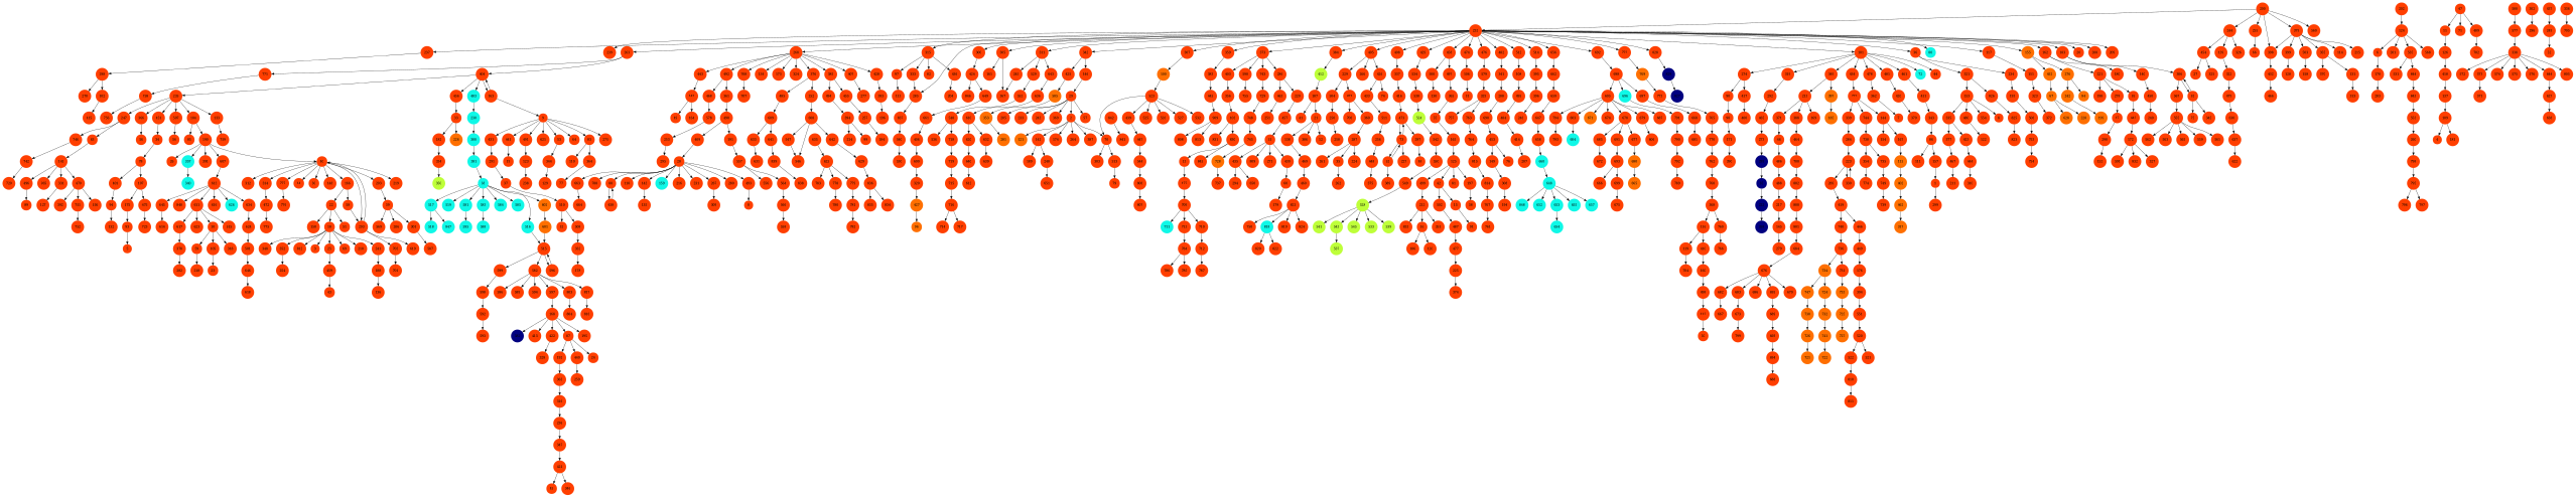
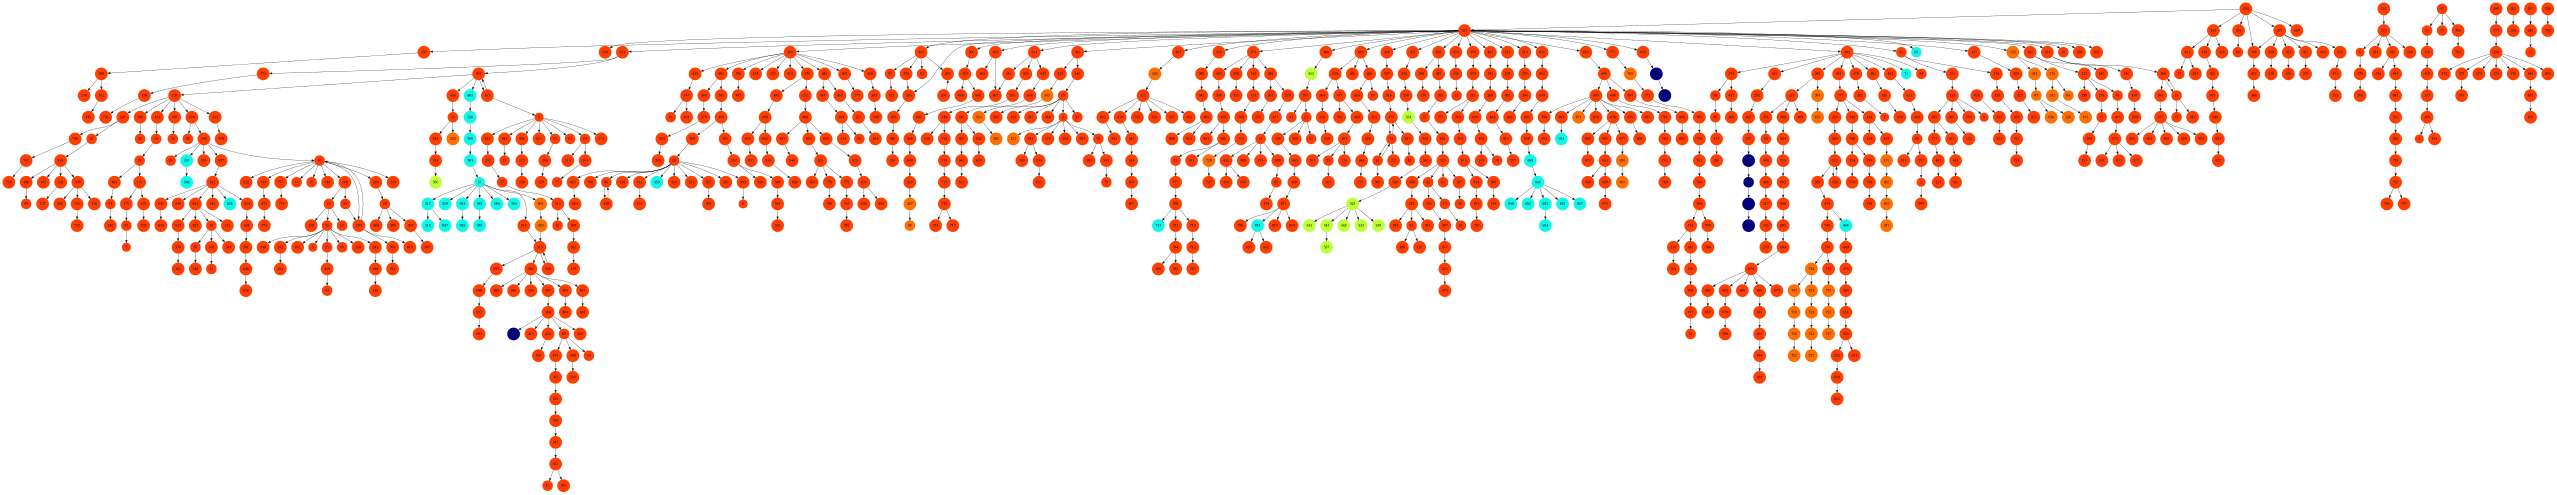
  digraph {
    fontname="Noto Serif"
    node [fillcolor="#ff3f00" fontname="Noto Serif" penwidth=0 shape=circle style=filled]
    edge [fontname="Noto Serif"]
    1
    299
    2
    70
    121 [fillcolor="#ff6f00"]
    142
    174
    264
    387
    303
    513
    189
    248
    6
    170
    283
    9
    53
    64
    83
    275
    431
    441
    491
    621
    344
    110
    364
    291
    19
    123
    10
    59
    105
    318
    218
    23
    11
    126
    418
    13
    177
    709
    15
    91
    16
    120
    186
    17
    290
    152
    18
    3
    25
    69
    210
    241
    348
    352
    812
    459
    188
    254
    21
    12
    138
    386
    469
    22
    51
    150
    43
    28
    88
    118
    143
    159 [fillcolor="#0ff8e7"]
    216
    231
    267
    280
    493
    663
    788
    438
    135
    309
    0
    664
    29
    57
    205
    233
    243
    369
    33
    182
    226 [fillcolor="#ff6f00"]
    334
    34
    78
    107
    401
    35
    262
    36
    234
    321
    193
    153
    826
    37
    510
    32
    508
    39
    206
    301
    569
    587
    40
    14
    30
    148
    166
    203
    219
    293
    312
    314
    777
    58
    619
    703
    472
    776
    42
    502
    487
    46
    486
    488
    47
    71
    489
    702
    129
    55
    165
    125
    60
    179
    61
    271
    430
    435
    809
    294
    650
    62
    73
    389
    227
    473
    63
    141
    n167 [label=965]
    331
    470
    496
    65 [fillcolor="#000080"]
    222 [fillcolor="#000080"]
    358 [fillcolor="#000080"]
    67 [fillcolor="#ff6f00"]
    228 [fillcolor="#ff6f00"]
    628 [fillcolor="#ff6f00"]
    68 [fillcolor="#0ff8e7"]
-   516 [fillcolor="#0ff8e7"]
+   516
    517 [fillcolor="#0ff8e7"]
    519 [fillcolor="#0ff8e7"]
    581 [fillcolor="#0ff8e7"]
    583 [fillcolor="#0ff8e7"]
    584 [fillcolor="#0ff8e7"]
    585 [fillcolor="#0ff8e7"]
    602 [fillcolor="#ff6f00"]
    515
    518 [fillcolor="#0ff8e7"]
    847 [fillcolor="#0ff8e7"]
    595 [fillcolor="#0ff8e7"]
    588 [fillcolor="#0ff8e7"]
    601 [fillcolor="#ff6f00"]
    79
    72 [fillcolor="#0ff8e7"]
    297
    175
    475
    94
    80 [fillcolor="#0ff8e7"]
    77
    84 [fillcolor="#ff6f00"]
    86
    111
    157
    354
    774
    87
    24
    192
    440
    363
    259
    90
    98
    171
    92
    75
    306
    345
    567
    93
    5
    132
    95
    442
    172
    96 [fillcolor="#ff6f00"]
    97
    113
    390
    100 [fillcolor="#ff6f00"]
    523
    101
    44
    274
    319
    349
    434
    461
    478
    481
    417
    292
    213
    397 [fillcolor="#ff6f00"]
    272
    411
    362
    420
    102
    415
    103
    830
    831
    845
    104
    85
    190
    26
    357 [fillcolor="#0ff8e7"]
    391
    607
    106
    31
    723
    108
    495
    484
    109
    4
    181
    112
    50
    115 [fillcolor="#ff6f00"]
    402 [fillcolor="#ff6f00"]
    462 [fillcolor="#ff6f00"]
    116
    119
    410
    704
    160
    117
    151
    323
    580
    577
    238
    124
    201
    535
    568
    531
    844
    81
    197
    499
    38
    212
    137
    131
    313
    133
    759
    460
    139
    322
    479
    140
    450
    240
    127
    156
    392
    751
    89
    651
    144
    154
    167
    145
    279
    146
    147
    49
    164
    149
    308
    194
    372
    8
    335
    480
    554
    377
    423
    122
    155 [fillcolor="#ff6f00"]
    276 [fillcolor="#ff6f00"]
    452 [fillcolor="#ff6f00"]
    242 [fillcolor="#ff6f00"]
    498
    162
    180
    221
    198
    278
    163
    404
    235
    456
    483 [fillcolor="#0ff8e7"]
    168
    195
    382 [fillcolor="#000080"]
    413
    422
    328
    302
    296
    327
    591
    832
    176
    304
    551
    710
    711 [fillcolor="#0ff8e7"]
    713
    350 [fillcolor="#beff39"]
    183
    185 [fillcolor="#ff6f00"]
    187
    41
    136
    340 [fillcolor="#0ff8e7"]
    613
    191
    557
    556
    564
    316
    506
    753
    199 [fillcolor="#ff6f00"]
    200
    232
    244
    255
    379
    560
    398
    20
    208
    209
    237
    239
    263
    268
    285
    300
    305
    307
    311
    315
    342
    359
    373
    384
    405
    408
    429
    458
    474
    476
    482
    512
    514
    656
    692
    772
    828
    326
    454
    66
    114
    215
    355
    399
    503
    437
    249
    202
    351
    833
    169
    371
    388
    464
    217
    336
    705
    220
    457
    223
    269
    330
    419
    225
    374
    229
    471
    504
    360
    706
    250
    230 [fillcolor="#0ff8e7"]
    380 [fillcolor="#0ff8e7"]
    381 [fillcolor="#0ff8e7"]
    298
    771
    134
    173
    324
    376
    385
    407
    428
    443
    492
    708
    837
    424
    161
    367
    245
    529
    643
    82
    333
    436
    425
    383
    286
    403
    590
    743
    412 [fillcolor="#beff39"]
    266
    426
    337
    534
    497
    500
    579
    341
    395
    662
    698
    769 [fillcolor="#ff6f00"]
    829 [fillcolor="#000080"]
    247
    366
    451
    507
    746
    56
    54
    236
    347
    421
    270
    27
    325
    742
    52
    258
    252
    608
    547
    635
    642
    253
    295
    256
    448
    375
    257
    184
    260
    798
    795
    758
    485
    455
    494
    277
    393
    361
    468
    707
-   446
+   446 [fillcolor="#0ff8e7"]
    740
    339
    744
    284
    738
    289 [fillcolor="#000080"]
    273
    400
    281 [fillcolor="#ff6f00"]
    540
    463
    251
    287
    224
    261
    288
    690
    453
    465
    701
    48
    649
    846
    520
    555
    552
    636
    775
    204
    317 [fillcolor="#ff6f00"]
    427 [fillcolor="#ff6f00"]
    320
    825
    630
    329
    757
    763
    764
    332
    178
    467
    444
    416
    338
    572
    573
    574
    575
    576
    644
    805
    571
    627
    505 [fillcolor="#ff6f00"]
    343
    45
    346
    353 [fillcolor="#ff6f00"]
    570
    356
    445
    490
    409
    7
    365
    368
    760
    766
    755
    729
    609
    211
    378
    282
    432
    128
    158
    n618 [label=909]
    394
    700
    196
    99
    214
    396
    246
    466
    74
    433
    406
    600
    414
    207
    449
    370
    310
    661
    511
    538
    439
    447
    544
    808
    813
    806
    76
    130
    821
    750
    818 [fillcolor="#0ff8e7"]
    819
    824
    802
    578
    752
    477
    637
    633
    641
    501
    646
    618
    754
    582
    596
    599
    586
    589
    594
    597
    803
    817
    598
    521
    522
    810
    811
    525
    526
    527
    532
    842
    841
    524 [fillcolor="#beff39"]
    542
    550
    528 [fillcolor="#beff39"]
    533 [fillcolor="#beff39"]
    539 [fillcolor="#beff39"]
    541 [fillcolor="#beff39"]
    543 [fillcolor="#beff39"]
    545 [fillcolor="#beff39"]
    537 [fillcolor="#beff39"]
    548
    843
    530
    549
    807
    546
    536
    718
    719
    553
    559
    561
    562
    563
    565
    566
    558
    804
    816
    592
    593
    604 [fillcolor="#0ff8e7"]
    603
    605
    671 [fillcolor="#ff6f00"]
    674
    678
    679
    687
    794
    677
    685
    691
    606
    793
    611
    616
    626 [fillcolor="#0ff8e7"]
    634
    645
    840
    625
    629
    631
    839
    610
    620
    632
    640
    639
    615
    617
    623
    624
    614
    612
    778
    779
    783
    780
    781
    638
    836
    834
    835
    622
    838
    647
    658
    660 [fillcolor="#0ff8e7"]
    648 [fillcolor="#0ff8e7"]
    652 [fillcolor="#0ff8e7"]
    653 [fillcolor="#0ff8e7"]
    655 [fillcolor="#0ff8e7"]
    657 [fillcolor="#0ff8e7"]
    848 [fillcolor="#0ff8e7"]
    654 [fillcolor="#0ff8e7"]
    659
    665 [fillcolor="#ff6f00"]
    668
    681
    669
    694
    688
    673
    799
    676
    670
    682
    683
    686
    695
    667
    689
    680 [fillcolor="#ff6f00"]
    672
    693
    684
    666
    699
-   696 [fillcolor="#0ff8e7"]
+   696
    697
    675
    791
    790
    800
    712
    784
    787
    785
    786
    715
    716
    714
    717
    721 [fillcolor="#ff6f00"]
    722 [fillcolor="#ff6f00"]
    724 [fillcolor="#ff6f00"]
    732 [fillcolor="#ff6f00"]
    741 [fillcolor="#ff6f00"]
    725 [fillcolor="#ff6f00"]
    727 [fillcolor="#ff6f00"]
    726 [fillcolor="#ff6f00"]
    728 [fillcolor="#ff6f00"]
    737
    748
    745
    730 [fillcolor="#ff6f00"]
    733 [fillcolor="#ff6f00"]
    731
    734 [fillcolor="#ff6f00"]
    747 [fillcolor="#ff6f00"]
    735
    749
    739
    736
    720
    756
    762
    768
    815
    814
    765
    770
    767
    761
    773
    782
    792
    789
    796
    797
    801
    820
    822
    823
    827 [fillcolor="#000080"]
    1 -> 299
    2 -> 70
    2 -> 121
    2 -> 142
    2 -> 174
    2 -> 264
    2 -> 387
    70 -> 303
    70 -> 513
    142 -> 189
    142 -> 248
    513 -> 79
    248 -> 651
    6 -> 170
    170 -> 283
    9 -> 53
    9 -> 64
    9 -> 83
    9 -> 275
    9 -> 431
    9 -> 441
    9 -> 491
    9 -> 621
    53 -> 344
    83 -> 110
    83 -> 364
    431 -> 291
    441 -> 19
    491 -> 123
    344 -> 129
    364 -> 77
    291 -> 37
    123 -> 238
    10 -> 59
    10 -> 105
    10 -> 318
    59 -> 218
    105 -> 23
    11 -> 126
    126 -> 418
    418 -> 137
    13 -> 177
    177 -> 709
    709 -> 710
    709 -> 711
    709 -> 713
    15 -> 91
    16 -> 120
    16 -> 186
    17 -> 290
    290 -> 152
    18 -> 3
    18 -> 25
    18 -> 69
    18 -> 210
    18 -> 241
    18 -> 348
    18 -> 352
    18 -> 812
    25 -> 459
    241 -> 188
    352 -> 254
    459 -> 43
    188 -> 136
    21 -> 12
    21 -> 138
    21 -> 386
    138 -> 469
    469 -> 460
    22 -> 18
    22 -> 51
    22 -> 150
    28 -> 88
    28 -> 118
    28 -> 143
    28 -> 159
    28 -> 216
    28 -> 231
    28 -> 267
    28 -> 280
    28 -> 493
    28 -> 663
    28 -> 788
    88 -> 438
    143 -> 135
    267 -> 309
    493 -> 0
    663 -> 664
    438 -> 88
    29 -> 2
    29 -> 57
    29 -> 205
    29 -> 233
    29 -> 243
    29 -> 369
    33 -> 182
    33 -> 226
    182 -> 334
    334 -> 350
    34 -> 78
    78 -> 107
    78 -> 401
    107 -> 175
    107 -> 475
    401 -> 94
    35 -> 262
    36 -> 234
    36 -> 321
    234 -> 193
    321 -> 153
-   321 -> 826
    193 -> 506
    153 -> 8
    153 -> 335
    153 -> 480
    153 -> 554
    826 -> 825
    37 -> 510
    510 -> 32
    510 -> 508
    508 -> 332
    39 -> 206
    39 -> 301
    39 -> 569
    301 -> 587
    40 -> 14
    40 -> 30
    40 -> 148
    40 -> 166
    40 -> 203
    40 -> 219
    40 -> 293
    40 -> 312
    40 -> 314
    40 -> 777
    166 -> 22
    166 -> 58
    203 -> 39
    293 -> 40
    293 -> 619
    293 -> 703
    314 -> 472
    777 -> 776
    58 -> 293
    703 -> 701
    472 -> 775
    42 -> 15
    42 -> 502
    502 -> 487
    487 -> 477
    46 -> 486
    486 -> 488
    488 -> 217
    47 -> 11
    47 -> 71
    47 -> 489
    489 -> 702
    55 -> 165
    165 -> 125
    125 -> 42
    125 -> 81
    125 -> 197
    125 -> 499
    60 -> 179
    61 -> 271
    61 -> 430
    61 -> 435
    61 -> 809
    430 -> 60
    435 -> 294
    435 -> 650
    62 -> 73
    62 -> 389
    73 -> 62
    73 -> 227
    73 -> 473
    473 -> 73
    473 -> 297
    63 -> 141
    141 -> n167
    141 -> 331
    141 -> 470
    141 -> 496
    331 -> 127
    470 -> 156
    470 -> 392
    470 -> 751
    496 -> 89
    65 -> 222
    222 -> 358
    67 -> 228
    67 -> 628
    68 -> 516
    68 -> 517
    68 -> 519
    68 -> 581
    68 -> 583
    68 -> 584
    68 -> 585
    68 -> 602
    516 -> 515
    517 -> 518
    517 -> 847
    581 -> 595
    583 -> 588
    602 -> 601
    515 -> 582
    515 -> 596
    515 -> 599
    601 -> 515
    297 -> 48
    175 -> 93
    475 -> 723
    94 -> 132
    86 -> 111
    86 -> 157
    157 -> 1
    354 -> 774
    87 -> 24
    87 -> 192
    87 -> 440
    192 -> 363
    440 -> 259
    363 -> 316
    90 -> 98
    98 -> 171
    171 -> 390
    92 -> 75
    92 -> 306
    92 -> 345
    306 -> 92
    306 -> 567
    567 -> 555
    93 -> 5
    95 -> 442
    442 -> 172
    172 -> 327
    172 -> 591
    172 -> 832
    97 -> 113
    100 -> 523
    523 -> 439
    523 -> 525
    523 -> 526
    523 -> 527
    523 -> 532
-   523 -> 70
+   523 -> 842
    101 -> 72
    101 -> 44
    101 -> 274
    101 -> 319
    101 -> 349
    101 -> 434
    101 -> 461
    101 -> 478
    101 -> 481
    274 -> 90
    274 -> 417
    319 -> 292
    349 -> 213
    349 -> 397
    434 -> 272
    461 -> 411
    478 -> 362
    481 -> 420
    417 -> 400
    292 -> 465
    213 -> 169
    213 -> 371
    213 -> 388
    397 -> 185
    272 -> 144
    272 -> 339
    272 -> 744
    411 -> 343
    362 -> 7
    420 -> 370
    102 -> 415
    103 -> 830
    103 -> 831
    830 -> 13
    830 -> 845
    104 -> 85
    104 -> 190
    190 -> 40
    190 -> 26
    190 -> 357
    190 -> 391
    190 -> 607
    357 -> 340
    607 -> 613
    106 -> 31
    108 -> 495
    495 -> 484
    484 -> 414
    109 -> 4
    109 -> 181
    112 -> 50
    115 -> 402
    402 -> 462
    462 -> 317
    116 -> 119
    116 -> 410
    119 -> 704
    410 -> 160
    160 -> 498
    117 -> 151
    151 -> 323
    323 -> 372
    580 -> 577
    577 -> 338
    124 -> 6
    124 -> 201
    124 -> 535
    124 -> 568
    535 -> 531
    535 -> 844
    844 -> 843
    197 -> 38
    499 -> 212
    212 -> 16
    212 -> 351
    212 -> 833
    137 -> 109
    131 -> 313
    133 -> 759
    460 -> 821
    139 -> 322
    322 -> 479
    479 -> 630
    140 -> 450
    450 -> 240
    751 -> 752
    144 -> 154
    144 -> 167
    167 -> 115
    145 -> 279
    146 -> 29
    147 -> 49
    147 -> 164
-   149 -> 308
+   815 -> 308
    308 -> 194
    335 -> 377
    335 -> 423
    480 -> 122
    377 -> 467
    423 -> 444
    155 -> 276
    155 -> 452
    276 -> 84
    276 -> 242
    452 -> 67
    242 -> 199
    498 -> 112
    162 -> 180
    162 -> 221
    221 -> 95
    221 -> 198
    221 -> 278
    278 -> 17
    163 -> 9
    163 -> 404
    404 -> 163
    404 -> 235
    404 -> 456
    404 -> 483
    235 -> 104
    235 -> 133
    235 -> 247
    235 -> 366
    235 -> 451
    235 -> 507
    456 -> 33
    483 -> 230
    168 -> 87
    168 -> 195
    168 -> 382
    168 -> 413
    168 -> 422
    422 -> 328
    302 -> 296
    176 -> 304
    304 -> 551
    551 -> 520
    710 -> 712
    713 -> 784
    183 -> 306
    183 -> 140
    187 -> 21
    187 -> 41
    613 -> 611
    613 -> 616
    613 -> 626
    613 -> 634
    613 -> 645
    613 -> 840
    191 -> 557
    557 -> 556
    557 -> 564
    564 -> 566
    316 -> 236
    506 -> 753
    753 -> 754
    200 -> 232
    200 -> 244
    200 -> 255
    200 -> 379
    200 -> 560
    200 -> 398
    232 -> 36
    232 -> 80
    232 -> 101
    232 -> 117
    232 -> 155
    232 -> 162
    232 -> 183
    232 -> 20
    232 -> 208
    232 -> 209
    232 -> 237
    232 -> 239
    232 -> 263
    232 -> 268
    232 -> 285
    232 -> 300
    232 -> 305
    232 -> 307
    232 -> 311
    232 -> 315
    232 -> 342
    232 -> 359
    232 -> 373
    232 -> 384
    232 -> 405
    232 -> 408
    232 -> 429
    232 -> 458
    232 -> 474
    232 -> 476
    232 -> 482
    232 -> 512
    232 -> 514
    232 -> 656
    232 -> 692
    232 -> 772
    232 -> 828
    244 -> 139
    244 -> 326
    244 -> 454
    255 -> 66
    379 -> 398
    379 -> 114
    379 -> 215
    379 -> 355
    379 -> 399
    379 -> 503
    398 -> 432
    237 -> 298
    263 -> 404
    263 -> 771
    268 -> 134
    268 -> 173
    268 -> 324
    268 -> 376
    268 -> 385
    268 -> 407
    268 -> 428
    268 -> 443
    268 -> 492
    268 -> 708
    285 -> 837
    300 -> 424
    305 -> 161
    305 -> 367
    307 -> 100
    311 -> 245
    311 -> 529
    311 -> 643
    315 -> 97
    315 -> 82
    315 -> 333
    315 -> 436
    342 -> 146
    342 -> 425
    359 -> 383
    373 -> 286
    373 -> 403
    373 -> 590
    373 -> 743
    384 -> 412
    405 -> 229
    405 -> 266
    405 -> 426
    408 -> 337
    429 -> 534
    458 -> 497
    458 -> 500
    474 -> 106
    476 -> 579
    482 -> 341
    512 -> 108
    514 -> 395
    656 -> 662
    692 -> 698
    772 -> 769
    828 -> 829
    454 -> 27
    454 -> 325
-   355 -> 131
+   215 -> 131
    355 -> 570
    399 -> 128
    503 -> 158
    437 -> 249
    249 -> 52
    202 -> 124
    371 -> 46
    388 -> 464
    464 -> 700
    217 -> 145
    336 -> 705
    220 -> 457
    457 -> 61
    223 -> 269
    223 -> 330
    269 -> 419
    330 -> 223
    419 -> 446
    419 -> 740
    225 -> 374
    229 -> 471
    229 -> 504
    471 -> 360
    471 -> 706
    504 -> 250
    360 -> 287
    250 -> 258
    230 -> 380
    380 -> 381
    381 -> 68
    298 -> 102
    298 -> 270
    771 -> 758
    376 -> 252
    376 -> 485
    385 -> 455
    385 -> 494
    407 -> 277
    428 -> 393
    443 -> 147
    492 -> 361
    492 -> 468
    708 -> 707
    837 -> 540
    424 -> 649
    424 -> 846
    245 -> 367
    529 -> 552
    643 -> 636
    333 -> 285
-   436 -> 204
+   204 -> 436
    425 -> 505
    383 -> 445
    286 -> 220
    286 -> 463
    403 -> 356
    590 -> 755
    743 -> 729
    412 -> 187
    426 -> 74
    426 -> 433
    337 -> 416
    534 -> 538
    497 -> 365
    500 -> 130
    579 -> 329
    341 -> 288
    395 -> 396
    662 -> 659
    698 -> 605
    698 -> 696
    698 -> 697
    769 -> 773
    829 -> 827
    247 -> 63
    247 -> 746
    366 -> 56
    451 -> 34
    507 -> 54
    746 -> 742
    236 -> 347
    347 -> 421
    421 -> 45
    421 -> 346
    742 -> 720
    252 -> 608
    608 -> 547
-   608 -> 546
+   608 -> 635
    608 -> 642
    547 -> 546
    635 -> 625
    642 -> 629
    253 -> 295
    256 -> 448
    448 -> 375
    257 -> 184
    260 -> 798
    798 -> 795
    795 -> 796
    795 -> 797
    758 -> 756
    485 -> 609
    455 -> 257
    494 -> 394
    393 -> 196
    361 -> 490
    468 -> 578
    446 -> 449
    740 -> 736
    339 -> 284
    744 -> 738
    284 -> 223
    738 -> 354
    738 -> 735
    289 -> 65
    273 -> 289
    540 -> 530
    463 -> 251
    287 -> 35
    287 -> 224
    287 -> 261
    288 -> 690
    690 -> 453
    453 -> 149
    453 -> 76
    465 -> 273
    649 -> 661
    520 -> 521
    520 -> 522
    555 -> 559
    555 -> 561
    555 -> 562
    555 -> 563
    555 -> 565
    552 -> 548
    636 -> 610
    427 -> 96
    320 -> 427
    825 -> 823
    630 -> 637
    329 -> 757
    329 -> 763
    763 -> 764
    764 -> 815
    332 -> 178
    467 -> 211
    444 -> 310
    416 -> 473
    338 -> 572
    338 -> 573
    338 -> 574
    338 -> 575
    338 -> 576
    338 -> 644
    338 -> 805
    573 -> 571
    644 -> 627
    627 -> 638
    505 -> 353
    343 -> 86
    353 -> 281
    356 -> 103
    445 -> n618
    490 -> 191
    490 -> 409
    409 -> 28
    365 -> 55
    368 -> 116
    368 -> 760
    760 -> 766
    729 -> 748
    609 -> 633
    609 -> 641
    378 -> 282
    432 -> 466
    n618 -> 808
    n618 -> 813
    394 -> 99
    394 -> 214
    700 -> 802
    396 -> 246
    433 -> 511
    406 -> 600
    600 -> 320
    414 -> 207
    449 -> 176
    661 -> 406
    511 -> 256
    538 -> 524
    439 -> 447
    447 -> 544
    544 -> 806
    806 -> 807
    821 -> 750
    821 -> 818
    821 -> 819
    821 -> 824
    818 -> 820
    818 -> 822
    802 -> 800
    578 -> 253
    477 -> 225
    637 -> 622
    633 -> 631
    641 -> 839
    501 -> 646
    646 -> 618
    582 -> 586
    582 -> 589
    582 -> 594
    582 -> 597
    582 -> 803
    582 -> 817
    596 -> 515
    599 -> 598
    597 -> 168
    803 -> 804
    817 -> 816
    598 -> 592
    522 -> 810
    810 -> 811
    842 -> 841
    524 -> 542
    542 -> 550
    550 -> 549
    528 -> 533
    528 -> 539
    528 -> 541
    528 -> 543
    528 -> 545
    543 -> 537
    548 -> 536
    548 -> 718
    843 -> 553
    549 -> 528
    718 -> 719
    719 -> 715
    553 -> 260
    566 -> 558
    592 -> 593
    603 -> 604
    605 -> 603
    605 -> 671
    605 -> 674
    605 -> 678
    605 -> 679
    605 -> 687
    605 -> 794
    678 -> 677
    678 -> 685
    678 -> 691
    679 -> 606
    794 -> 793
    677 -> 680
    685 -> 672
    691 -> 693
    611 -> 10
    611 -> 615
    611 -> 617
    611 -> 623
    634 -> 624
    645 -> 614
    625 -> 778
    625 -> 779
    625 -> 783
    629 -> 836
    839 -> 838
    610 -> 620
    610 -> 632
    620 -> 640
    632 -> 639
    640 -> 612
    617 -> 378
    624 -> 501
    778 -> 780
    779 -> 781
    781 -> 782
    836 -> 834
    836 -> 835
    647 -> 658
    658 -> 660
    660 -> 648
    648 -> 652
    648 -> 653
    648 -> 655
    648 -> 657
    648 -> 848
    653 -> 654
    659 -> 647
    668 -> 681
    669 -> 694
    694 -> 688
    673 -> 799
    676 -> 670
    676 -> 682
    676 -> 683
    676 -> 686
    676 -> 695
    682 -> 667
    683 -> 673
    695 -> 689
    689 -> 669
    680 -> 665
    693 -> 666
    693 -> 699
    684 -> 676
    699 -> 675
    696 -> 791
    697 -> 668
    791 -> 790
    790 -> 792
    800 -> 801
    712 -> 787
    784 -> 785
    784 -> 786
    715 -> 716
    716 -> 714
    716 -> 717
    724 -> 732
    732 -> 741
    741 -> 722
    725 -> 727
    726 -> 721
    728 -> 737
    748 -> 745
    745 -> 728
    730 -> 726
    733 -> 725
    731 -> 733
    734 -> 724
    734 -> 747
    747 -> 730
    735 -> 749
    749 -> 739
    736 -> 731
    736 -> 734
    762 -> 768
    768 -> 368
    815 -> 814
    814 -> 767
    765 -> 770
    770 -> 762
    767 -> 761
    773 -> 765
    792 -> 789
    801 -> 684
  }
